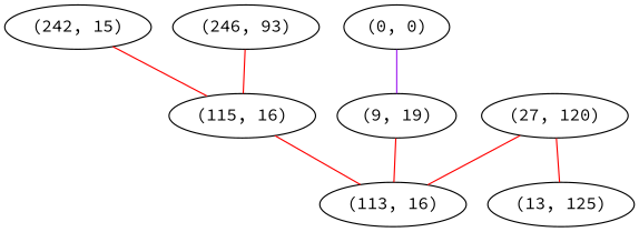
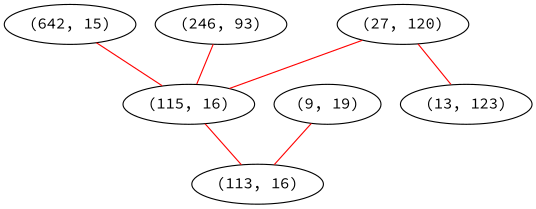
  graph {
    fontname="Source Code Pro"
    node [fontname="Source Code Pro"]
    edge [color=red fontname="Source Code Pro" weight=1]
-   "(242, 15)"
+   "(242, 15)" [label="(642, 15)"]
    "(115, 16)"
    "(113, 16)"
    n4 [label="(246, 93)"]
    "(27, 120)"
-   "(13, 125)"
+   "(13, 125)" [label="(13, 123)"]
    n7 [label="(9, 19)"]
-   "(0, 0)"
    "(242, 15)" -- "(115, 16)"
    "(115, 16)" -- "(113, 16)"
    n4 -- "(115, 16)"
-   "(27, 120)" -- "(113, 16)"
+   "(27, 120)" -- "(115, 16)"
    "(27, 120)" -- "(13, 125)"
    n7 -- "(113, 16)"
-   "(0, 0)" -- n7 [color=purple weight=4]
  }
